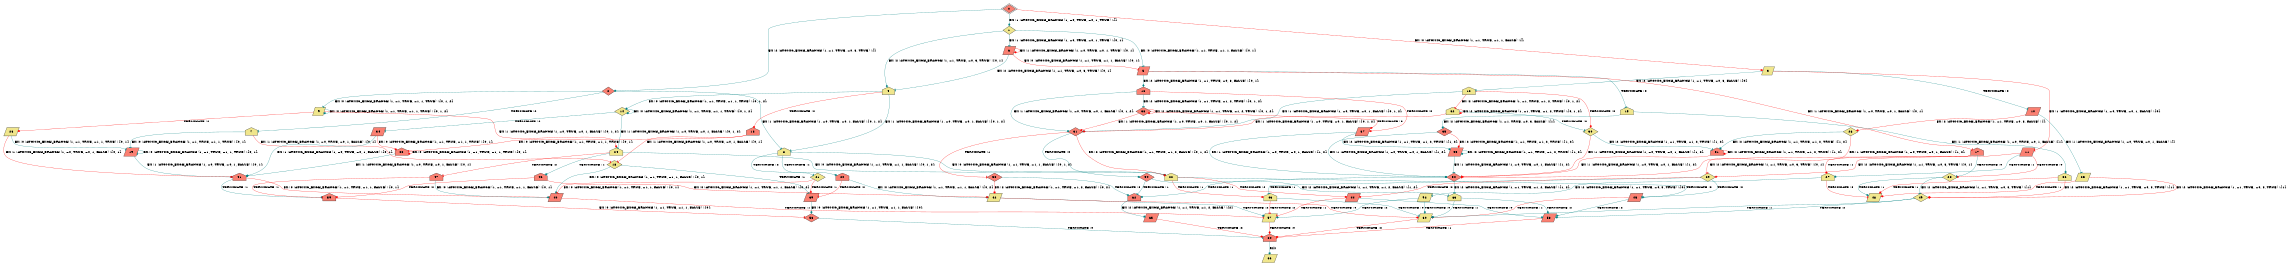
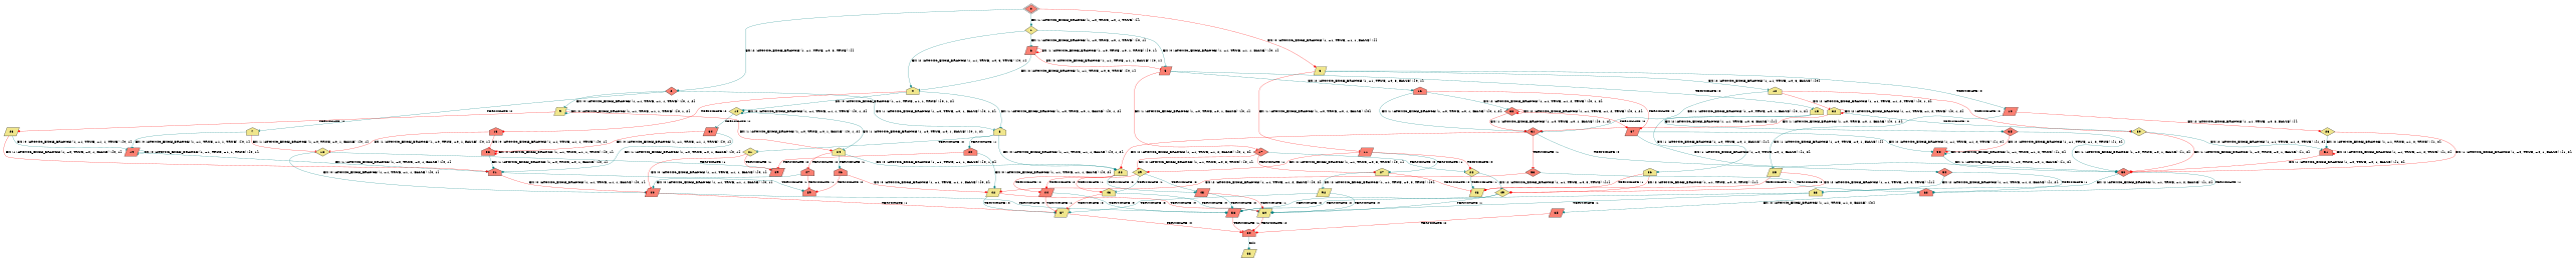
  digraph {
    node [fillcolor=salmon shape=parallelogram style=filled]
    edge [arrowhead=tee color=teal]
    0 [peripheries=2 shape=diamond]
    1 [fillcolor=khaki shape=diamond]
    2 [shape=diamond]
    3 [fillcolor=khaki]
    4 [fillcolor=khaki shape=house]
    5
    6
    7 [fillcolor=khaki shape=house]
    8 [fillcolor=khaki shape=house]
    9 [fillcolor=khaki]
    10
    11
    12 [fillcolor=khaki shape=house]
    13 [shape=house]
    14 [fillcolor=khaki shape=diamond]
    15 [fillcolor=khaki shape=house]
    16 [shape=house]
-   17 [shape=house]
+   17 [shape=diamond]
    18 [fillcolor=khaki shape=diamond]
    19
    20 [shape=house]
    21 [fillcolor=khaki shape=diamond]
    22 [fillcolor=khaki shape=house]
    23 [fillcolor=khaki]
    24 [fillcolor=khaki shape=house]
    25 [fillcolor=khaki]
    26 [fillcolor=khaki shape=diamond]
    27 [fillcolor=khaki shape=house]
    28 [fillcolor=khaki shape=diamond]
    29 [fillcolor=khaki shape=diamond]
    30 [fillcolor=khaki shape=diamond]
    31 [shape=diamond]
    32 [fillcolor=khaki shape=house]
    33 [shape=house]
    34
    35 [shape=diamond]
    36 [fillcolor=khaki shape=house]
    37
    38 [shape=diamond]
    39
    40
    41 [shape=house]
    42 [fillcolor=khaki]
    43 [fillcolor=khaki shape=house]
    44
    45
    46 [shape=house]
    47 [shape=house]
    48 [fillcolor=khaki]
    49 [fillcolor=khaki shape=diamond]
    50 [shape=diamond]
    51 [shape=house]
    n53 [fillcolor=khaki label=92]
    53 [shape=diamond]
    54 [shape=diamond]
    55
-   56 [shape=diamond]
    57 [fillcolor=khaki]
    58
    59 [shape=house]
    60 [fillcolor=khaki]
    62 [shape=house]
    63 [fillcolor=khaki shape=house]
    64 [shape=house]
    65
    66 [fillcolor=khaki]
    0 -> 1 [arrowhead=diamond label="EX !1 !ATOMIC_EXCH_BRANCH (1, +0, TRUE, +0, 1, TRUE) !{}"]
    0 -> 2 [arrowhead=dot label="EX !2 !ATOMIC_EXCH_BRANCH (1, +1, TRUE, +0, 3, TRUE) !{}"]
    0 -> 3 [arrowhead=diamond color=red label="EX !0 !ATOMIC_EXCH_BRANCH (1, +1, TRUE, +1, 1, FALSE) !{}"]
    1 -> 4 [arrowhead=diamond label="EX !2 !ATOMIC_EXCH_BRANCH (1, +1, TRUE, +0, 3, TRUE) !{0, 1}"]
    1 -> 5 [label="EX !0 !ATOMIC_EXCH_BRANCH (1, +1, TRUE, +1, 1, FALSE) !{0, 1}"]
    1 -> 6 [label="EX !1 !ATOMIC_EXCH_BRANCH (1, +0, TRUE, +0, 1, TRUE) !{0, 1}"]
    2 -> 7 [label="TERMINATE !2"]
    2 -> 8 [label="EX !1 !ATOMIC_EXCH_BRANCH (1, +0, TRUE, +0, 1, FALSE) !{0, 1, 2}"]
    2 -> 9 [label="EX !0 !ATOMIC_EXCH_BRANCH (1, +1, TRUE, +1, 1, TRUE) !{0, 1, 2}"]
    3 -> 10 [label="TERMINATE !0"]
    3 -> 11 [color=red label="EX !1 !ATOMIC_EXCH_BRANCH (1, +0, TRUE, +0, 1, FALSE) !{0}"]
    3 -> 12 [label="EX !2 !ATOMIC_EXCH_BRANCH (1, +1, TRUE, +0, 3, FALSE) !{0}"]
    4 -> 8 [label="EX !1 !ATOMIC_EXCH_BRANCH (1, +0, TRUE, +0, 1, FALSE) !{0, 1, 2}"]
    4 -> 13 [arrowhead=dot color=red label="TERMINATE !2"]
    4 -> 14 [arrowhead=dot label="EX !0 !ATOMIC_EXCH_BRANCH (1, +1, TRUE, +1, 1, TRUE) !{0, 1, 2}"]
    5 -> 15 [label="TERMINATE !0"]
    5 -> 16 [arrowhead=diamond label="EX !2 !ATOMIC_EXCH_BRANCH (1, +1, TRUE, +0, 3, FALSE) !{0, 1}"]
    5 -> 17 [color=red label="EX !1 !ATOMIC_EXCH_BRANCH (1, +0, TRUE, +0, 1, FALSE) !{0, 1}"]
    6 -> 4 [label="EX !2 !ATOMIC_EXCH_BRANCH (1, +1, TRUE, +0, 3, TRUE) !{0, 1}"]
    6 -> 5 [color=red label="EX !0 !ATOMIC_EXCH_BRANCH (1, +1, TRUE, +1, 1, FALSE) !{0, 1}"]
    6 -> 6 [arrowhead=diamond color=red label="EX !1 !ATOMIC_EXCH_BRANCH (1, +0, TRUE, +0, 1, TRUE) !{0, 1}"]
    7 -> 18 [color=red label="EX !1 !ATOMIC_EXCH_BRANCH (1, +0, TRUE, +0, 1, FALSE) !{0, 1}"]
    7 -> 19 [label="EX !0 !ATOMIC_EXCH_BRANCH (1, +1, TRUE, +1, 1, TRUE) !{0, 1}"]
    8 -> 20 [arrowhead=diamond label="TERMINATE !1"]
    8 -> 21 [label="TERMINATE !2"]
    8 -> 22 [arrowhead=diamond label="EX !0 !ATOMIC_EXCH_BRANCH (1, +1, TRUE, +1, 1, FALSE) !{0, 1, 2}"]
    9 -> 9 [arrowhead=dot label="EX !0 !ATOMIC_EXCH_BRANCH (1, +1, TRUE, +1, 1, TRUE) !{0, 1, 2}"]
    9 -> 23 [arrowhead=dot color=red label="TERMINATE !2"]
    9 -> 24 [arrowhead=diamond color=red label="EX !1 !ATOMIC_EXCH_BRANCH (1, +0, TRUE, +0, 1, FALSE) !{0, 1, 2}"]
    10 -> 25 [label="EX !1 !ATOMIC_EXCH_BRANCH (1, +0, TRUE, +0, 1, FALSE) !{}"]
    10 -> 26 [arrowhead=diamond color=red label="EX !2 !ATOMIC_EXCH_BRANCH (1, +1, TRUE, +0, 3, FALSE) !{}"]
    11 -> 27 [arrowhead=dot label="TERMINATE !1"]
    11 -> 28 [arrowhead=dot color=red label="TERMINATE !0"]
    11 -> 29 [arrowhead=diamond color=red label="EX !2 !ATOMIC_EXCH_BRANCH (1, +1, TRUE, +0, 3, TRUE) !{0, 1}"]
    12 -> 30 [arrowhead=diamond color=red label="TERMINATE !0"]
    12 -> 31 [arrowhead=diamond label="EX !1 !ATOMIC_EXCH_BRANCH (1, +0, TRUE, +0, 1, FALSE) !{0, 1, 2}"]
    12 -> 32 [color=red label="EX !2 !ATOMIC_EXCH_BRANCH (1, +1, TRUE, +1, 2, TRUE) !{0, 1, 2}"]
    13 -> 18 [color=red label="EX !1 !ATOMIC_EXCH_BRANCH (1, +0, TRUE, +0, 1, FALSE) !{0, 1}"]
    13 -> 33 [color=red label="EX !0 !ATOMIC_EXCH_BRANCH (1, +1, TRUE, +1, 1, TRUE) !{0, 1}"]
    14 -> 14 [arrowhead=dot label="EX !0 !ATOMIC_EXCH_BRANCH (1, +1, TRUE, +1, 1, TRUE) !{0, 1, 2}"]
    14 -> 24 [label="EX !1 !ATOMIC_EXCH_BRANCH (1, +0, TRUE, +0, 1, FALSE) !{0, 1, 2}"]
    14 -> 34 [label="TERMINATE !2"]
    15 -> 35 [arrowhead=dot label="EX !2 !ATOMIC_EXCH_BRANCH (1, +1, TRUE, +0, 3, FALSE) !{1}"]
    15 -> 36 [arrowhead=diamond label="EX !1 !ATOMIC_EXCH_BRANCH (1, +0, TRUE, +0, 1, FALSE) !{1}"]
    16 -> 31 [arrowhead=dot label="EX !1 !ATOMIC_EXCH_BRANCH (1, +0, TRUE, +0, 1, FALSE) !{0, 1, 2}"]
    16 -> 37 [arrowhead=diamond color=red label="TERMINATE !0"]
    16 -> 38 [label="EX !2 !ATOMIC_EXCH_BRANCH (1, +1, TRUE, +1, 2, TRUE) !{0, 1, 2}"]
    17 -> 27 [arrowhead=dot color=red label="TERMINATE !1"]
    17 -> 28 [label="TERMINATE !0"]
    17 -> 29 [color=red label="EX !2 !ATOMIC_EXCH_BRANCH (1, +1, TRUE, +0, 3, TRUE) !{0, 1}"]
    18 -> 39 [label="TERMINATE !1"]
    18 -> 40 [arrowhead=dot label="EX !0 !ATOMIC_EXCH_BRANCH (1, +1, TRUE, +1, 1, FALSE) !{0, 1}"]
    19 -> 19 [label="EX !0 !ATOMIC_EXCH_BRANCH (1, +1, TRUE, +1, 1, TRUE) !{0, 1}"]
    19 -> 41 [arrowhead=diamond label="EX !1 !ATOMIC_EXCH_BRANCH (1, +0, TRUE, +0, 1, FALSE) !{0, 1}"]
    20 -> 39 [color=red label="TERMINATE !2"]
    20 -> 42 [arrowhead=diamond label="EX !0 !ATOMIC_EXCH_BRANCH (1, +1, TRUE, +1, 1, FALSE) !{0, 2}"]
    21 -> 39 [arrowhead=diamond color=red label="TERMINATE !1"]
    21 -> 40 [color=red label="EX !0 !ATOMIC_EXCH_BRANCH (1, +1, TRUE, +1, 1, FALSE) !{0, 1}"]
    22 -> 43 [arrowhead=diamond color=red label="TERMINATE !1"]
    22 -> 44 [arrowhead=dot color=red label="TERMINATE !2"]
    22 -> 45 [arrowhead=diamond label="TERMINATE !0"]
    23 -> 19 [label="EX !0 !ATOMIC_EXCH_BRANCH (1, +1, TRUE, +1, 1, TRUE) !{0, 1}"]
    23 -> 41 [arrowhead=diamond color=red label="EX !1 !ATOMIC_EXCH_BRANCH (1, +0, TRUE, +0, 1, FALSE) !{0, 1}"]
    24 -> 22 [arrowhead=diamond label="EX !0 !ATOMIC_EXCH_BRANCH (1, +1, TRUE, +1, 1, FALSE) !{0, 1, 2}"]
    24 -> 46 [arrowhead=diamond label="TERMINATE !1"]
    24 -> 47 [color=red label="TERMINATE !2"]
    25 -> 48 [arrowhead=diamond color=red label="TERMINATE !1"]
    25 -> 49 [arrowhead=diamond color=red label="EX !2 !ATOMIC_EXCH_BRANCH (1, +1, TRUE, +0, 3, TRUE) !{1}"]
    26 -> 50 [color=red label="EX !1 !ATOMIC_EXCH_BRANCH (1, +0, TRUE, +0, 1, FALSE) !{1, 2}"]
    26 -> 51 [arrowhead=dot label="EX !2 !ATOMIC_EXCH_BRANCH (1, +1, TRUE, +1, 2, TRUE) !{1, 2}"]
    27 -> 48 [color=red label="TERMINATE !0"]
    27 -> n53 [label="EX !2 !ATOMIC_EXCH_BRANCH (1, +1, TRUE, +0, 3, TRUE) !{0}"]
    28 -> 48 [arrowhead=diamond label="TERMINATE !1"]
    28 -> 49 [label="EX !2 !ATOMIC_EXCH_BRANCH (1, +1, TRUE, +0, 3, TRUE) !{1}"]
    29 -> 43 [label="TERMINATE !1"]
    29 -> 44 [arrowhead=dot color=red label="TERMINATE !2"]
    29 -> 45 [label="TERMINATE !0"]
    30 -> 50 [color=red label="EX !1 !ATOMIC_EXCH_BRANCH (1, +0, TRUE, +0, 1, FALSE) !{1, 2}"]
    30 -> 51 [label="EX !2 !ATOMIC_EXCH_BRANCH (1, +1, TRUE, +1, 2, TRUE) !{1, 2}"]
    31 -> 22 [arrowhead=dot color=red label="EX !2 !ATOMIC_EXCH_BRANCH (1, +1, TRUE, +1, 2, FALSE) !{0, 1, 2}"]
    31 -> 53 [color=red label="TERMINATE !1"]
    31 -> 54 [arrowhead=dot label="TERMINATE !0"]
    32 -> 30 [label="TERMINATE !0"]
    32 -> 31 [arrowhead=diamond color=red label="EX !1 !ATOMIC_EXCH_BRANCH (1, +0, TRUE, +0, 1, FALSE) !{0, 1, 2}"]
    32 -> 32 [arrowhead=diamond color=red label="EX !2 !ATOMIC_EXCH_BRANCH (1, +1, TRUE, +1, 2, TRUE) !{0, 1, 2}"]
    33 -> 33 [arrowhead=dot color=red label="EX !0 !ATOMIC_EXCH_BRANCH (1, +1, TRUE, +1, 1, TRUE) !{0, 1}"]
    33 -> 41 [arrowhead=dot label="EX !1 !ATOMIC_EXCH_BRANCH (1, +0, TRUE, +0, 1, FALSE) !{0, 1}"]
    34 -> 33 [arrowhead=diamond color=red label="EX !0 !ATOMIC_EXCH_BRANCH (1, +1, TRUE, +1, 1, TRUE) !{0, 1}"]
    34 -> 41 [arrowhead=diamond label="EX !1 !ATOMIC_EXCH_BRANCH (1, +0, TRUE, +0, 1, FALSE) !{0, 1}"]
    35 -> 50 [arrowhead=dot label="EX !1 !ATOMIC_EXCH_BRANCH (1, +0, TRUE, +0, 1, FALSE) !{1, 2}"]
    35 -> 55 [arrowhead=diamond color=red label="EX !2 !ATOMIC_EXCH_BRANCH (1, +1, TRUE, +1, 2, TRUE) !{1, 2}"]
    36 -> 48 [arrowhead=diamond color=red label="TERMINATE !1"]
    36 -> 49 [arrowhead=dot color=red label="EX !2 !ATOMIC_EXCH_BRANCH (1, +1, TRUE, +0, 3, TRUE) !{1}"]
    37 -> 50 [arrowhead=dot label="EX !1 !ATOMIC_EXCH_BRANCH (1, +0, TRUE, +0, 1, FALSE) !{1, 2}"]
    37 -> 55 [arrowhead=dot label="EX !2 !ATOMIC_EXCH_BRANCH (1, +1, TRUE, +1, 2, TRUE) !{1, 2}"]
    38 -> 31 [arrowhead=dot color=red label="EX !1 !ATOMIC_EXCH_BRANCH (1, +0, TRUE, +0, 1, FALSE) !{0, 1, 2}"]
    38 -> 37 [arrowhead=diamond color=red label="TERMINATE !0"]
    38 -> 38 [arrowhead=dot color=red label="EX !2 !ATOMIC_EXCH_BRANCH (1, +1, TRUE, +1, 2, TRUE) !{0, 1, 2}"]
-   39 -> 56 [arrowhead=diamond label="EX !0 !ATOMIC_EXCH_BRANCH (1, +1, TRUE, +1, 1, FALSE) !{0}"]
    40 -> 57 [color=red label="TERMINATE !1"]
+   40 -> 58 [arrowhead=diamond label="TERMINATE !0"]
    41 -> 40 [color=red label="EX !0 !ATOMIC_EXCH_BRANCH (1, +1, TRUE, +1, 1, FALSE) !{0, 1}"]
    41 -> 59 [arrowhead=dot label="TERMINATE !1"]
    42 -> 57 [arrowhead=dot label="TERMINATE !2"]
    42 -> 60 [arrowhead=diamond color=red label="TERMINATE !0"]
    43 -> 57 [color=red label="TERMINATE !2"]
    43 -> 60 [label="TERMINATE !0"]
    44 -> 57 [color=red label="TERMINATE !1"]
    44 -> 58 [arrowhead=dot label="TERMINATE !0"]
    45 -> 58 [arrowhead=diamond label="TERMINATE !2"]
    45 -> 60 [arrowhead=diamond color=red label="TERMINATE !1"]
    46 -> 42 [arrowhead=diamond color=red label="EX !0 !ATOMIC_EXCH_BRANCH (1, +1, TRUE, +1, 1, FALSE) !{0, 2}"]
    46 -> 59 [arrowhead=dot color=red label="TERMINATE !2"]
    47 -> 40 [arrowhead=diamond label="EX !0 !ATOMIC_EXCH_BRANCH (1, +1, TRUE, +1, 1, FALSE) !{0, 1}"]
    47 -> 59 [color=red label="TERMINATE !1"]
    49 -> 58 [arrowhead=diamond label="TERMINATE !2"]
    49 -> 60 [arrowhead=diamond label="TERMINATE !1"]
    50 -> 62 [arrowhead=dot label="TERMINATE !1"]
    50 -> 63 [label="EX !2 !ATOMIC_EXCH_BRANCH (1, +1, TRUE, +1, 2, FALSE) !{1, 2}"]
    51 -> 50 [arrowhead=diamond color=red label="EX !1 !ATOMIC_EXCH_BRANCH (1, +0, TRUE, +0, 1, FALSE) !{1, 2}"]
    51 -> 51 [arrowhead=dot color=red label="EX !2 !ATOMIC_EXCH_BRANCH (1, +1, TRUE, +1, 2, TRUE) !{1, 2}"]
    n53 -> 57 [arrowhead=diamond label="TERMINATE !2"]
    n53 -> 60 [arrowhead=diamond label="TERMINATE !0"]
    53 -> 42 [arrowhead=dot color=red label="EX !2 !ATOMIC_EXCH_BRANCH (1, +1, TRUE, +1, 2, FALSE) !{0, 2}"]
    53 -> 62 [arrowhead=diamond label="TERMINATE !0"]
    54 -> 62 [label="TERMINATE !1"]
    54 -> 63 [label="EX !2 !ATOMIC_EXCH_BRANCH (1, +1, TRUE, +1, 2, FALSE) !{1, 2}"]
    55 -> 50 [label="EX !1 !ATOMIC_EXCH_BRANCH (1, +0, TRUE, +0, 1, FALSE) !{1, 2}"]
    55 -> 55 [arrowhead=dot label="EX !2 !ATOMIC_EXCH_BRANCH (1, +1, TRUE, +1, 2, TRUE) !{1, 2}"]
-   56 -> 64 [label="TERMINATE !0"]
    57 -> 64 [arrowhead=diamond color=red label="TERMINATE !0"]
    58 -> 64 [color=red label="TERMINATE !1"]
-   59 -> 56 [color=red label="EX !0 !ATOMIC_EXCH_BRANCH (1, +1, TRUE, +1, 1, FALSE) !{0}"]
    60 -> 64 [arrowhead=dot color=red label="TERMINATE !2"]
    62 -> 65 [arrowhead=dot label="EX !2 !ATOMIC_EXCH_BRANCH (1, +1, TRUE, +1, 2, FALSE) !{2}"]
    63 -> 58 [arrowhead=diamond label="TERMINATE !2"]
    63 -> 60 [arrowhead=diamond label="TERMINATE !1"]
    64 -> 66 [arrowhead=dot label=exit]
    65 -> 64 [arrowhead=diamond color=red label="TERMINATE !2"]
  }
